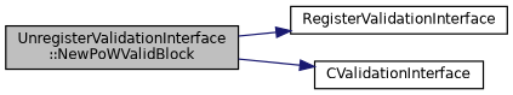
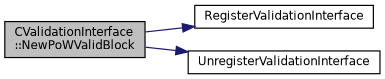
  digraph {
    rankdir=LR
    node [color=black fillcolor=white fontname=Helvetica fontsize=10 shape=record style=filled]
    edge [color=midnightblue fontname=Helvetica fontsize=10 labelfontname=Helvetica labelfontsize=10 style=solid]
-   n1 [fillcolor=grey75 fontcolor=black height=0.2 label="UnregisterValidationInterface\l::NewPoWValidBlock" width=0.4]
+   n1 [fillcolor=grey75 fontcolor=black height=0.2 label="CValidationInterface\l::NewPoWValidBlock" width=0.4]
    n2 [height=0.2 label=RegisterValidationInterface width=0.4]
-   n3 [height=0.2 label=CValidationInterface width=0.4]
+   n3 [height=0.2 label=UnregisterValidationInterface width=0.4]
    n1 -> n2
    n1 -> n3
  }
